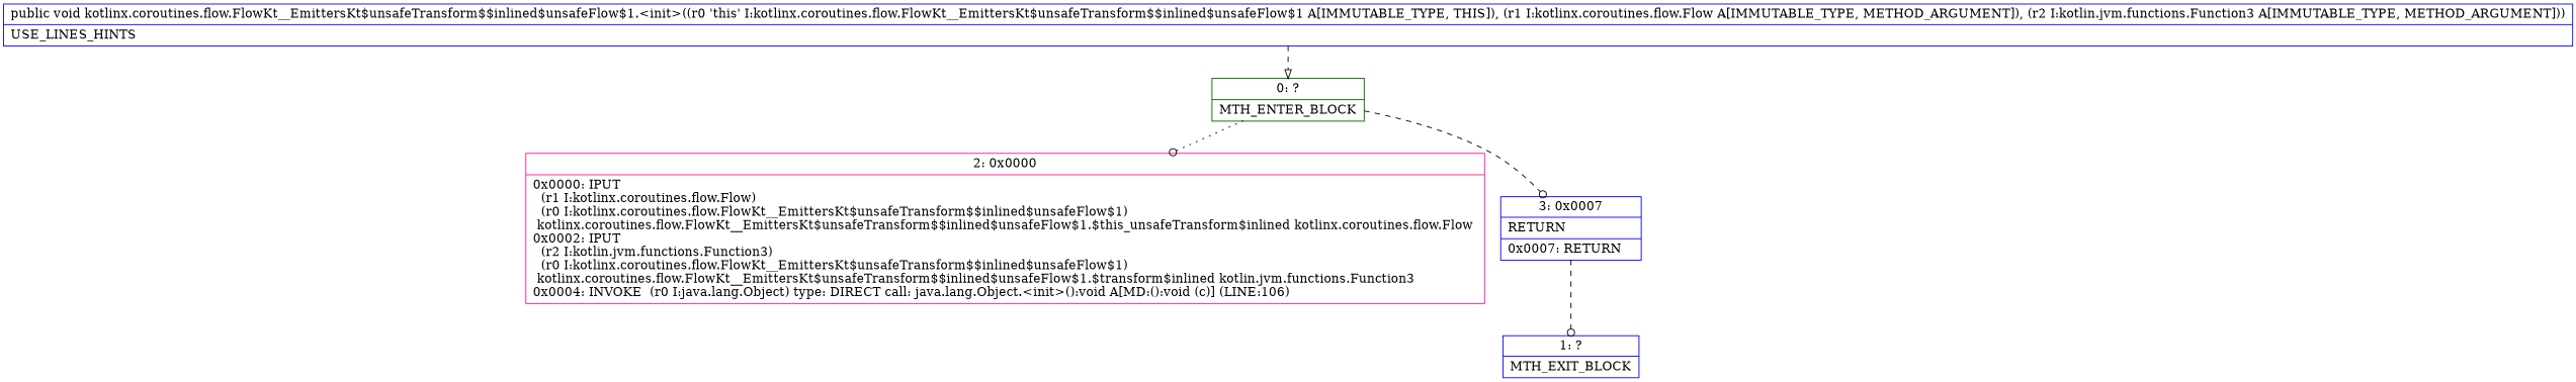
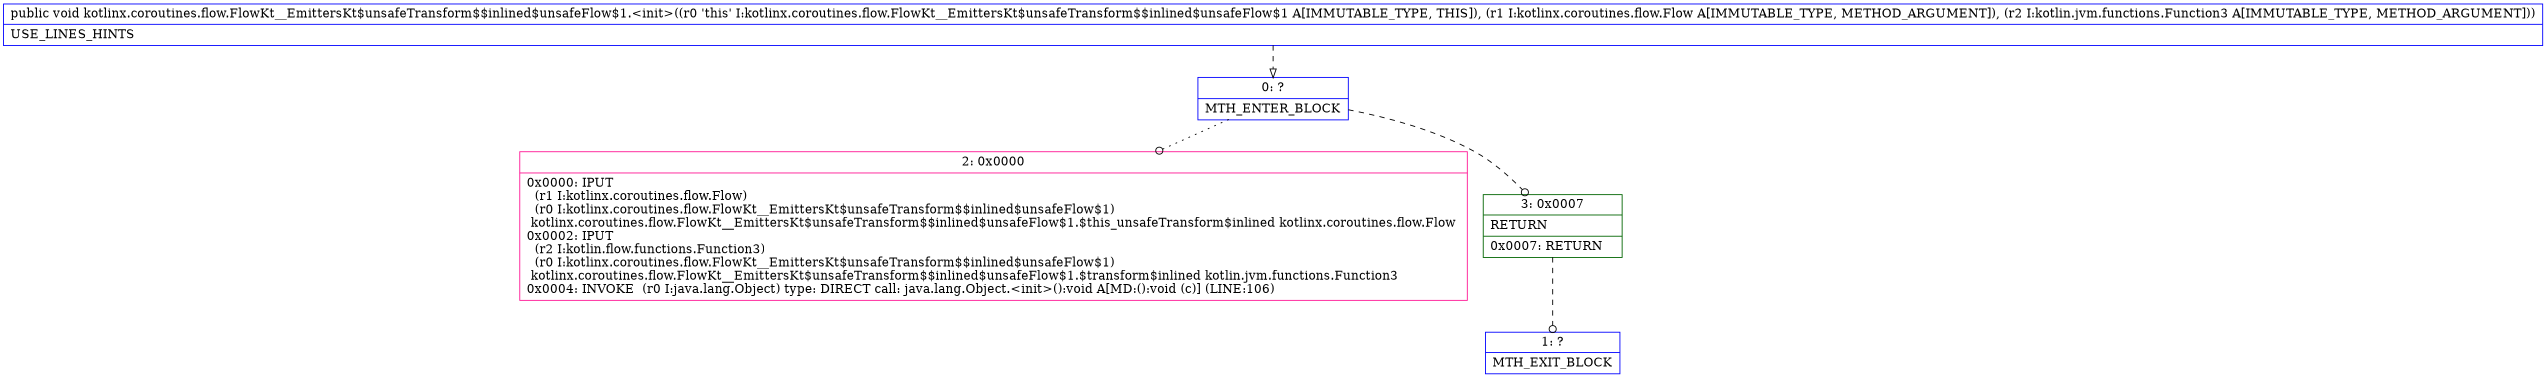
  digraph {
    node [color=darkgreen shape=record]
    edge [arrowhead=odot style=dashed]
-   n1 [label="{0\:\ ?|MTH_ENTER_BLOCK\l}"]
-   n2 [color=deeppink label="{2\:\ 0x0000|0x0000: IPUT  \l  (r1 I:kotlinx.coroutines.flow.Flow)\l  (r0 I:kotlinx.coroutines.flow.FlowKt__EmittersKt$unsafeTransform$$inlined$unsafeFlow$1)\l kotlinx.coroutines.flow.FlowKt__EmittersKt$unsafeTransform$$inlined$unsafeFlow$1.$this_unsafeTransform$inlined kotlinx.coroutines.flow.Flow \l0x0002: IPUT  \l  (r2 I:kotlin.jvm.functions.Function3)\l  (r0 I:kotlinx.coroutines.flow.FlowKt__EmittersKt$unsafeTransform$$inlined$unsafeFlow$1)\l kotlinx.coroutines.flow.FlowKt__EmittersKt$unsafeTransform$$inlined$unsafeFlow$1.$transform$inlined kotlin.jvm.functions.Function3 \l0x0004: INVOKE  (r0 I:java.lang.Object) type: DIRECT call: java.lang.Object.\<init\>():void A[MD:():void (c)] (LINE:106)\l}"]
-   n3 [color=blue label="{3\:\ 0x0007|RETURN\l|0x0007: RETURN   \l}"]
+   n1 [color=blue label="{0\:\ ?|MTH_ENTER_BLOCK\l}"]
+   n2 [color=deeppink label="{2\:\ 0x0000|0x0000: IPUT  \l  (r1 I:kotlinx.coroutines.flow.Flow)\l  (r0 I:kotlinx.coroutines.flow.FlowKt__EmittersKt$unsafeTransform$$inlined$unsafeFlow$1)\l kotlinx.coroutines.flow.FlowKt__EmittersKt$unsafeTransform$$inlined$unsafeFlow$1.$this_unsafeTransform$inlined kotlinx.coroutines.flow.Flow \l0x0002: IPUT  \l  (r2 I:kotlin.flow.functions.Function3)\l  (r0 I:kotlinx.coroutines.flow.FlowKt__EmittersKt$unsafeTransform$$inlined$unsafeFlow$1)\l kotlinx.coroutines.flow.FlowKt__EmittersKt$unsafeTransform$$inlined$unsafeFlow$1.$transform$inlined kotlin.jvm.functions.Function3 \l0x0004: INVOKE  (r0 I:java.lang.Object) type: DIRECT call: java.lang.Object.\<init\>():void A[MD:():void (c)] (LINE:106)\l}"]
+   n3 [label="{3\:\ 0x0007|RETURN\l|0x0007: RETURN   \l}"]
    n4 [color=blue label="{1\:\ ?|MTH_EXIT_BLOCK\l}"]
    n5 [color=blue label="{public void kotlinx.coroutines.flow.FlowKt__EmittersKt$unsafeTransform$$inlined$unsafeFlow$1.\<init\>((r0 'this' I:kotlinx.coroutines.flow.FlowKt__EmittersKt$unsafeTransform$$inlined$unsafeFlow$1 A[IMMUTABLE_TYPE, THIS]), (r1 I:kotlinx.coroutines.flow.Flow A[IMMUTABLE_TYPE, METHOD_ARGUMENT]), (r2 I:kotlin.jvm.functions.Function3 A[IMMUTABLE_TYPE, METHOD_ARGUMENT]))  | USE_LINES_HINTS\l}"]
    n1 -> n2 [style=dotted]
    n1 -> n3
    n3 -> n4
    n5 -> n1 [arrowhead=onormal]
  }
